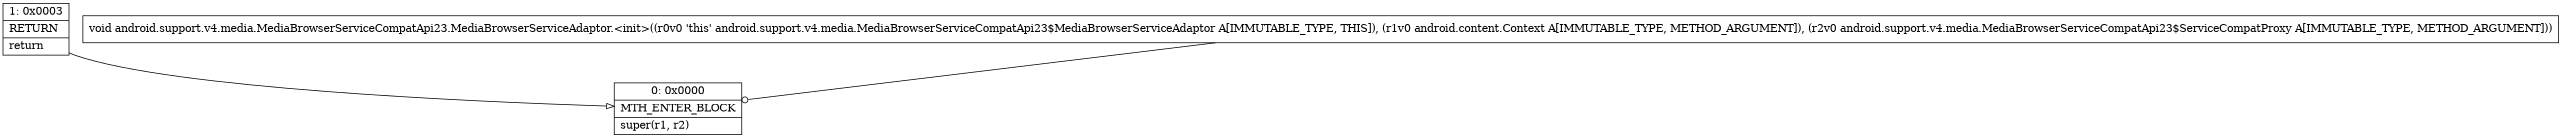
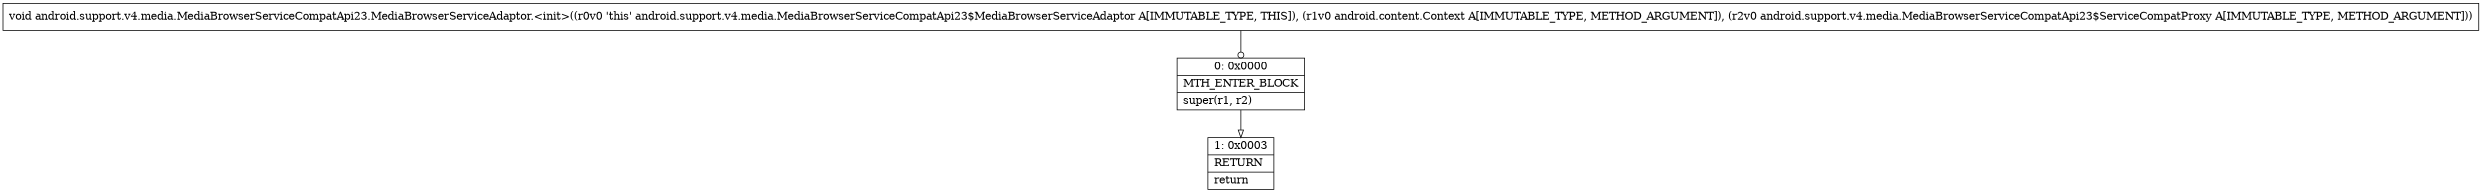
  digraph {
    node [shape=record color=black]
    n1 [label="{0\:\ 0x0000|MTH_ENTER_BLOCK\l|super(r1, r2)\l}"]
    n2 [label="{1\:\ 0x0003|RETURN\l|return\l}"]
    n3 [label="{void android.support.v4.media.MediaBrowserServiceCompatApi23.MediaBrowserServiceAdaptor.\<init\>((r0v0 'this' android.support.v4.media.MediaBrowserServiceCompatApi23$MediaBrowserServiceAdaptor A[IMMUTABLE_TYPE, THIS]), (r1v0 android.content.Context A[IMMUTABLE_TYPE, METHOD_ARGUMENT]), (r2v0 android.support.v4.media.MediaBrowserServiceCompatApi23$ServiceCompatProxy A[IMMUTABLE_TYPE, METHOD_ARGUMENT])) }"]
-   n2 -> n1 [arrowhead=onormal]
+   n1 -> n2 [arrowhead=onormal]
    n3 -> n1 [arrowhead=odot]
  }
